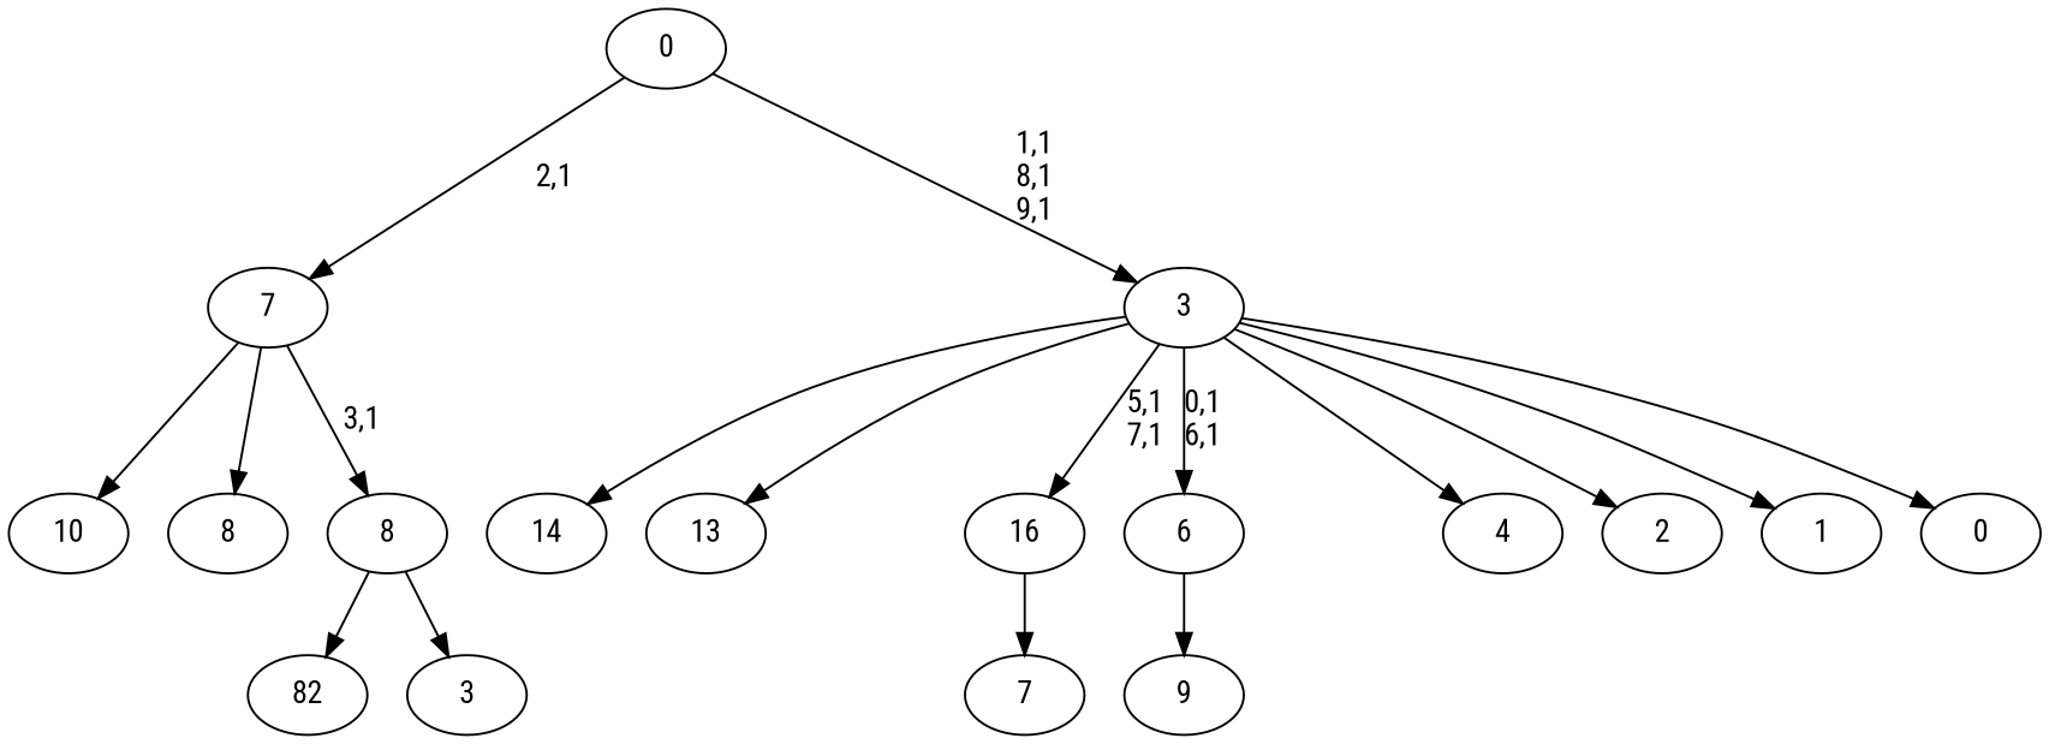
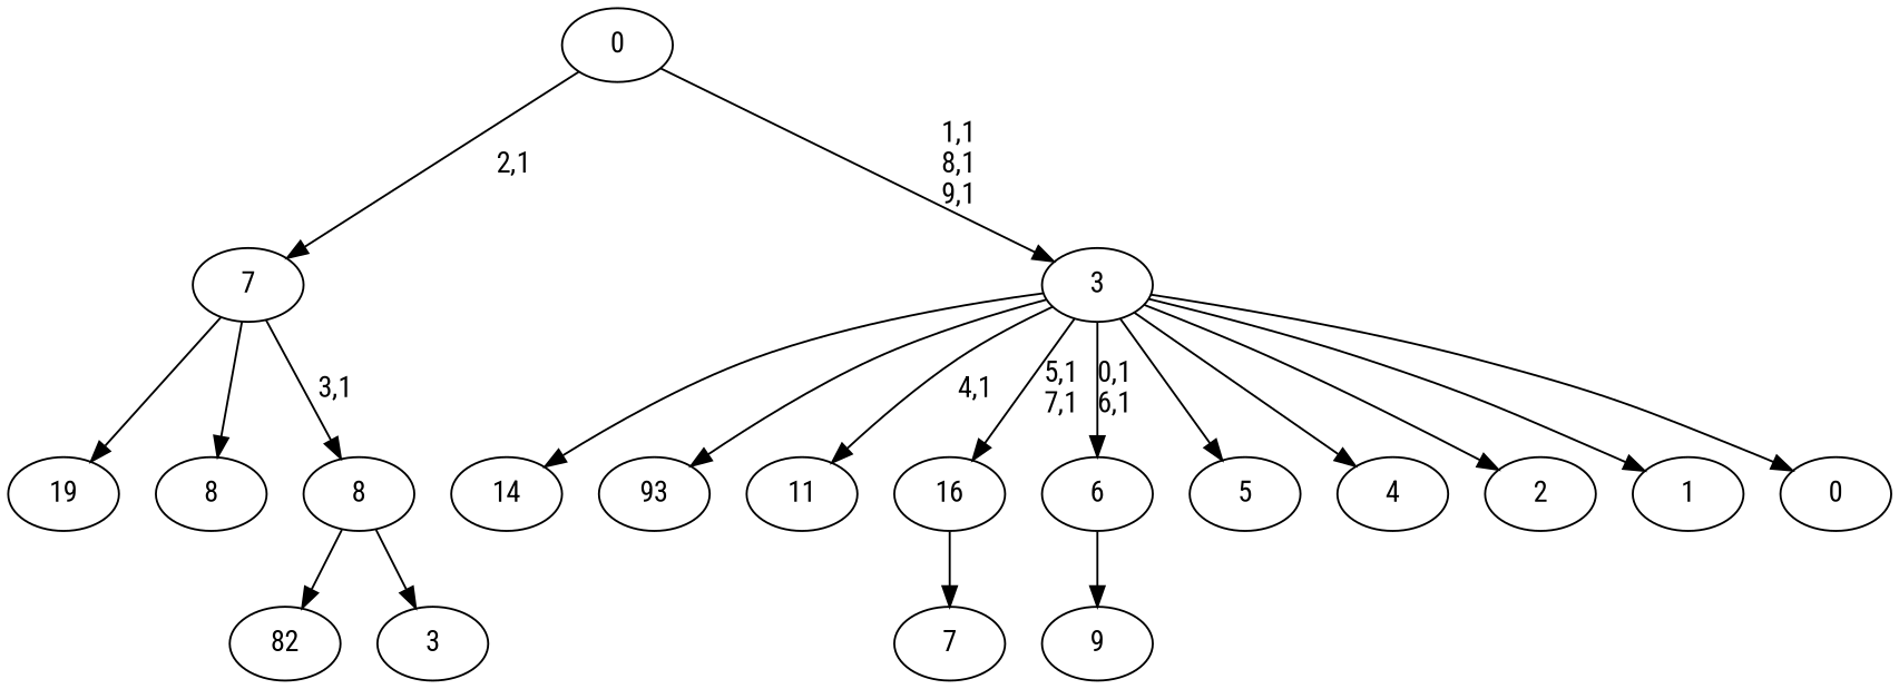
  digraph {
    fontname="Roboto Condensed"
    node [fontname="Roboto Condensed"]
    edge [fontname="Roboto Condensed"]
    n1 [label=14]
-   n2 [label=13]
+   n2 [label=93]
    n3 [label=82]
-   n5 [label=10]
+   n4 [label=11]
+   n5 [label=19]
    n6 [label=9]
    n7 [label=8]
    n8 [label=7]
    16
    n10 [label=6]
+   n11 [label=5]
    n12 [label=4]
    n13 [label=3]
    8
    7
    n16 [label=2]
    n17 [label=1]
    n18 [label=0]
    3
    0
    16 -> n8
    n10 -> n6
    8 -> n3
    8 -> n13
    7 -> n5
    7 -> n7
    7 -> 8 [label="3,1"]
    3 -> n1
    3 -> n2
+   3 -> n4 [label="4,1"]
    3 -> 16 [label="5,1\n7,1"]
    3 -> n10 [label="0,1\n6,1"]
+   3 -> n11
    3 -> n12
    3 -> n16
    3 -> n17
    3 -> n18
    0 -> 7 [label="2,1"]
    0 -> 3 [label="1,1\n8,1\n9,1"]
  }
